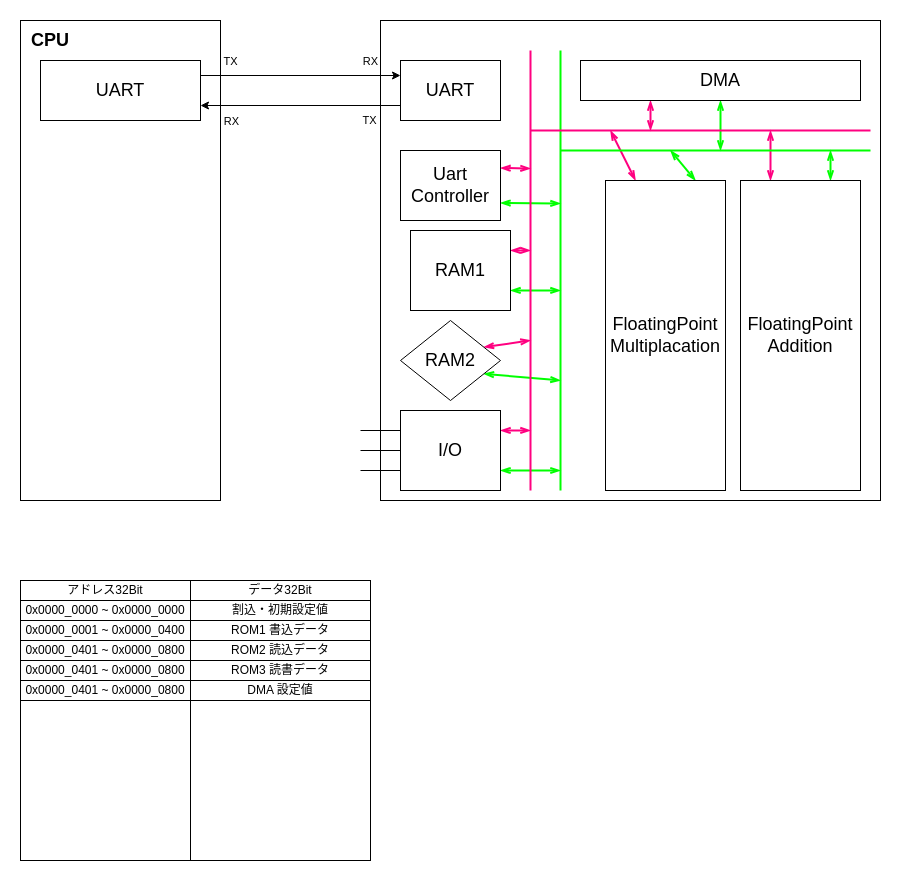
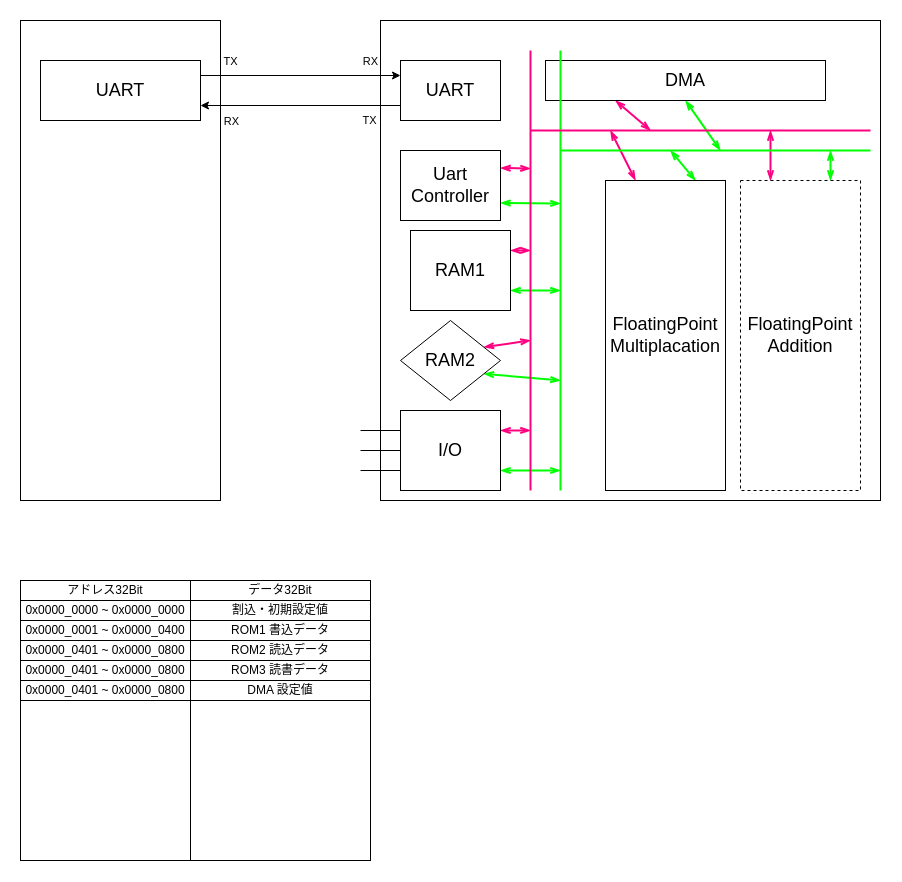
  <mxCell id="0" />
  <mxCell id="1" parent="0" />
  <mxCell id="2" value="" style="rounded=0;whiteSpace=wrap;html=1;" parent="1" vertex="1"><mxGeometry x="380" y="20" width="500" height="480" as="geometry" /></mxCell>
  <mxCell id="3" value="" style="rounded=0;whiteSpace=wrap;html=1;fillColor=none;" parent="1" vertex="1"><mxGeometry x="20" y="580" width="170" height="280" as="geometry" /></mxCell>
  <mxCell id="4" value="" style="rounded=0;whiteSpace=wrap;html=1;" parent="1" vertex="1"><mxGeometry x="20" y="20" width="200" height="480" as="geometry" /></mxCell>
- <mxCell id="5" value="CPU" style="text;html=1;strokeColor=none;fillColor=none;align=center;verticalAlign=middle;whiteSpace=wrap;rounded=0;fontStyle=1;fontSize=18;" parent="1" vertex="1"><mxGeometry x="20" y="20" width="60" height="40" as="geometry" /></mxCell>
  <mxCell id="6" style="edgeStyle=none;html=1;fontSize=18;entryX=0;entryY=0.25;entryDx=0;entryDy=0;exitX=1;exitY=0.25;exitDx=0;exitDy=0;" parent="1" source="9" target="14" edge="1"><mxGeometry relative="1" as="geometry" /></mxCell>
  <mxCell id="7" value="TX" style="edgeLabel;html=1;align=center;verticalAlign=middle;resizable=0;points=[];" parent="6" vertex="1" connectable="0"><mxGeometry x="-0.057" y="1" relative="1" as="geometry"><mxPoint x="-65" y="-14" as="offset" /></mxGeometry></mxCell>
  <mxCell id="8" value="RX" style="edgeLabel;html=1;align=center;verticalAlign=middle;resizable=0;points=[];" parent="6" vertex="1" connectable="0"><mxGeometry x="0.53" relative="1" as="geometry"><mxPoint x="16" y="-15" as="offset" /></mxGeometry></mxCell>
  <mxCell id="9" value="UART" style="rounded=0;whiteSpace=wrap;html=1;fontSize=18;" parent="1" vertex="1"><mxGeometry x="40" y="60" width="160" height="60" as="geometry" /></mxCell>
  <mxCell id="10" style="edgeStyle=none;html=1;exitX=0;exitY=0.75;exitDx=0;exitDy=0;entryX=1;entryY=0.75;entryDx=0;entryDy=0;" parent="1" source="14" target="9" edge="1"><mxGeometry relative="1" as="geometry" /></mxCell>
  <mxCell id="11" value="TX" style="edgeLabel;html=1;align=center;verticalAlign=middle;resizable=0;points=[];" parent="10" vertex="1" connectable="0"><mxGeometry x="-0.083" y="1" relative="1" as="geometry"><mxPoint x="60" y="14" as="offset" /></mxGeometry></mxCell>
  <mxCell id="12" value="RX" style="edgeLabel;html=1;align=center;verticalAlign=middle;resizable=0;points=[];" parent="10" vertex="1" connectable="0"><mxGeometry x="0.58" y="1" relative="1" as="geometry"><mxPoint x="-12" y="14" as="offset" /></mxGeometry></mxCell>
  <mxCell id="13" style="edgeStyle=none;html=1;exitX=0.5;exitY=1;exitDx=0;exitDy=0;entryX=0.5;entryY=0;entryDx=0;entryDy=0;strokeColor=#FFFFFF;strokeWidth=2;startArrow=openThin;startFill=0;endArrow=openThin;endFill=0;" parent="1" source="14" target="17" edge="1"><mxGeometry relative="1" as="geometry" /></mxCell>
  <mxCell id="14" value="UART" style="rounded=0;whiteSpace=wrap;html=1;fontSize=18;" parent="1" vertex="1"><mxGeometry x="400" y="60" width="100" height="60" as="geometry" /></mxCell>
  <mxCell id="15" style="edgeStyle=none;html=1;exitX=1;exitY=0.25;exitDx=0;exitDy=0;strokeWidth=2;startArrow=openThin;startFill=0;endArrow=openThin;endFill=0;strokeColor=#FF0080;" parent="1" source="17" edge="1"><mxGeometry relative="1" as="geometry"><mxPoint x="530" y="168" as="targetPoint" /></mxGeometry></mxCell>
  <mxCell id="16" style="edgeStyle=none;html=1;exitX=1;exitY=0.75;exitDx=0;exitDy=0;strokeWidth=2;startArrow=openThin;startFill=0;endArrow=openThin;endFill=0;strokeColor=#00FF00;" parent="1" source="17" edge="1"><mxGeometry relative="1" as="geometry"><mxPoint x="560" y="203" as="targetPoint" /></mxGeometry></mxCell>
  <mxCell id="17" value="Uart&lt;br&gt;Controller" style="rounded=0;whiteSpace=wrap;html=1;fontSize=18;" parent="1" vertex="1"><mxGeometry x="400" y="150" width="100" height="70" as="geometry" /></mxCell>
  <mxCell id="18" style="edgeStyle=none;html=1;exitX=1;exitY=0.25;exitDx=0;exitDy=0;strokeWidth=2;startArrow=openThin;startFill=0;endArrow=openThin;endFill=0;strokeColor=#FF0080;" parent="1" source="20" edge="1"><mxGeometry relative="1" as="geometry"><mxPoint x="530" y="249.952" as="targetPoint" /></mxGeometry></mxCell>
  <mxCell id="19" style="edgeStyle=none;html=1;exitX=1;exitY=0.75;exitDx=0;exitDy=0;strokeWidth=2;startArrow=openThin;startFill=0;endArrow=openThin;endFill=0;strokeColor=#00FF00;" parent="1" source="20" edge="1"><mxGeometry relative="1" as="geometry"><mxPoint x="560" y="289.952" as="targetPoint" /></mxGeometry></mxCell>
  <mxCell id="20" value="RAM1" style="rounded=0;whiteSpace=wrap;html=1;fontSize=18;" parent="1" vertex="1"><mxGeometry x="410" y="230" width="100" height="80" as="geometry" /></mxCell>
  <mxCell id="21" style="edgeStyle=none;html=1;exitX=0.25;exitY=0;exitDx=0;exitDy=0;strokeWidth=2;startArrow=openThin;startFill=0;endArrow=openThin;endFill=0;strokeColor=#FF0080;" parent="1" source="23" edge="1"><mxGeometry relative="1" as="geometry"><mxPoint x="610" y="130" as="targetPoint" /></mxGeometry></mxCell>
  <mxCell id="22" style="edgeStyle=none;html=1;exitX=0.75;exitY=0;exitDx=0;exitDy=0;strokeWidth=2;startArrow=openThin;startFill=0;endArrow=openThin;endFill=0;strokeColor=#00FF00;" parent="1" source="23" edge="1"><mxGeometry relative="1" as="geometry"><mxPoint x="670" y="150" as="targetPoint" /></mxGeometry></mxCell>
  <mxCell id="23" value="FloatingPoint&lt;br&gt;Multiplacation" style="rounded=0;whiteSpace=wrap;html=1;fontSize=18;" parent="1" vertex="1"><mxGeometry x="605" y="180" width="120" height="310" as="geometry" /></mxCell>
  <mxCell id="24" style="edgeStyle=none;html=1;exitX=0.25;exitY=0;exitDx=0;exitDy=0;strokeWidth=2;startArrow=openThin;startFill=0;endArrow=openThin;endFill=0;strokeColor=#FF0080;" parent="1" source="26" edge="1"><mxGeometry relative="1" as="geometry"><mxPoint x="770" y="130" as="targetPoint" /></mxGeometry></mxCell>
  <mxCell id="25" style="edgeStyle=none;html=1;exitX=0.75;exitY=0;exitDx=0;exitDy=0;strokeWidth=2;startArrow=openThin;startFill=0;endArrow=openThin;endFill=0;strokeColor=#00FF00;" parent="1" source="26" edge="1"><mxGeometry relative="1" as="geometry"><mxPoint x="830" y="150" as="targetPoint" /></mxGeometry></mxCell>
- <mxCell id="26" value="FloatingPoint&lt;br&gt;Addition" style="rounded=0;whiteSpace=wrap;html=1;fontSize=18;" parent="1" vertex="1"><mxGeometry x="740" y="180" width="120" height="310" as="geometry" /></mxCell>
+ <mxCell id="26" value="FloatingPoint&lt;br&gt;Addition" style="rounded=0;whiteSpace=wrap;html=1;fontSize=18;dashed=1;" parent="1" vertex="1"><mxGeometry x="740" y="180" width="120" height="310" as="geometry" /></mxCell>
  <mxCell id="27" style="edgeStyle=none;html=1;exitX=0.25;exitY=1;exitDx=0;exitDy=0;strokeWidth=2;startArrow=openThin;startFill=0;endArrow=openThin;endFill=0;strokeColor=#FF0080;" parent="1" source="29" edge="1"><mxGeometry relative="1" as="geometry"><mxPoint x="650" y="130" as="targetPoint" /></mxGeometry></mxCell>
  <mxCell id="28" style="edgeStyle=none;html=1;exitX=0.5;exitY=1;exitDx=0;exitDy=0;strokeWidth=2;startArrow=openThin;startFill=0;endArrow=openThin;endFill=0;strokeColor=#00FF00;" parent="1" source="29" edge="1"><mxGeometry relative="1" as="geometry"><mxPoint x="720" y="150" as="targetPoint" /></mxGeometry></mxCell>
- <mxCell id="29" value="DMA" style="rounded=0;whiteSpace=wrap;html=1;fontSize=18;" parent="1" vertex="1"><mxGeometry x="580" y="60" width="280" height="40" as="geometry" /></mxCell>
+ <mxCell id="29" value="DMA" style="rounded=0;whiteSpace=wrap;html=1;fontSize=18;" parent="1" vertex="1"><mxGeometry x="545" y="60" width="280" height="40" as="geometry" /></mxCell>
  <mxCell id="30" value="" style="rounded=0;whiteSpace=wrap;html=1;fontSize=18;fillColor=none;" parent="1" vertex="1"><mxGeometry x="190" y="580" width="180" height="280" as="geometry" /></mxCell>
  <mxCell id="31" value="0x0000_0000 ~ 0x0000_0000" style="text;html=1;strokeColor=default;fillColor=none;align=center;verticalAlign=middle;whiteSpace=wrap;rounded=0;" parent="1" vertex="1"><mxGeometry x="20" y="600" width="170" height="20" as="geometry" /></mxCell>
  <mxCell id="32" value="0x0000_0001 ~ 0x0000_0400" style="text;html=1;strokeColor=default;fillColor=none;align=center;verticalAlign=middle;whiteSpace=wrap;rounded=0;" parent="1" vertex="1"><mxGeometry x="20" y="620" width="170" height="20" as="geometry" /></mxCell>
  <mxCell id="33" value="割込・初期設定値" style="text;html=1;strokeColor=default;fillColor=none;align=center;verticalAlign=middle;whiteSpace=wrap;rounded=0;" parent="1" vertex="1"><mxGeometry x="190" y="600" width="180" height="20" as="geometry" /></mxCell>
  <mxCell id="34" value="アドレス32Bit" style="text;html=1;strokeColor=default;fillColor=none;align=center;verticalAlign=middle;whiteSpace=wrap;rounded=0;" parent="1" vertex="1"><mxGeometry x="20" y="580" width="170" height="20" as="geometry" /></mxCell>
  <mxCell id="35" value="データ32Bit" style="text;html=1;strokeColor=default;fillColor=none;align=center;verticalAlign=middle;whiteSpace=wrap;rounded=0;" parent="1" vertex="1"><mxGeometry x="190" y="580" width="180" height="20" as="geometry" /></mxCell>
  <mxCell id="36" value="ROM1 書込データ" style="text;html=1;strokeColor=default;fillColor=none;align=center;verticalAlign=middle;whiteSpace=wrap;rounded=0;" parent="1" vertex="1"><mxGeometry x="190" y="620" width="180" height="20" as="geometry" /></mxCell>
  <mxCell id="37" value="0x0000_0401 ~ 0x0000_0800" style="text;html=1;strokeColor=default;fillColor=none;align=center;verticalAlign=middle;whiteSpace=wrap;rounded=0;" parent="1" vertex="1"><mxGeometry x="20" y="640" width="170" height="20" as="geometry" /></mxCell>
  <mxCell id="38" value="ROM2 読込データ" style="text;html=1;strokeColor=default;fillColor=none;align=center;verticalAlign=middle;whiteSpace=wrap;rounded=0;" parent="1" vertex="1"><mxGeometry x="190" y="640" width="180" height="20" as="geometry" /></mxCell>
  <mxCell id="39" value="0x0000_0401 ~ 0x0000_0800" style="text;html=1;strokeColor=default;fillColor=none;align=center;verticalAlign=middle;whiteSpace=wrap;rounded=0;" parent="1" vertex="1"><mxGeometry x="20" y="660" width="170" height="20" as="geometry" /></mxCell>
  <mxCell id="40" value="ROM3 読書データ" style="text;html=1;strokeColor=default;fillColor=none;align=center;verticalAlign=middle;whiteSpace=wrap;rounded=0;" parent="1" vertex="1"><mxGeometry x="190" y="660" width="180" height="20" as="geometry" /></mxCell>
  <mxCell id="41" style="edgeStyle=none;html=1;exitX=1;exitY=0.25;exitDx=0;exitDy=0;strokeWidth=2;startArrow=openThin;startFill=0;endArrow=openThin;endFill=0;strokeColor=#FF0080;" parent="1" source="43" edge="1"><mxGeometry relative="1" as="geometry"><mxPoint x="530" y="339.952" as="targetPoint" /></mxGeometry></mxCell>
  <mxCell id="42" style="edgeStyle=none;html=1;exitX=1;exitY=0.75;exitDx=0;exitDy=0;strokeWidth=2;startArrow=openThin;startFill=0;endArrow=openThin;endFill=0;strokeColor=#00FF00;" parent="1" source="43" edge="1"><mxGeometry relative="1" as="geometry"><mxPoint x="560" y="379.952" as="targetPoint" /></mxGeometry></mxCell>
  <mxCell id="43" value="RAM2" style="rhombus;whiteSpace=wrap;html=1;fontSize=18;" parent="1" vertex="1"><mxGeometry x="400" y="320" width="100" height="80" as="geometry" /></mxCell>
  <mxCell id="44" value="0x0000_0401 ~ 0x0000_0800" style="text;html=1;strokeColor=default;fillColor=none;align=center;verticalAlign=middle;whiteSpace=wrap;rounded=0;" parent="1" vertex="1"><mxGeometry x="20" y="680" width="170" height="20" as="geometry" /></mxCell>
  <mxCell id="45" value="DMA 設定値" style="text;html=1;strokeColor=default;fillColor=none;align=center;verticalAlign=middle;whiteSpace=wrap;rounded=0;" parent="1" vertex="1"><mxGeometry x="190" y="680" width="180" height="20" as="geometry" /></mxCell>
  <mxCell id="46" style="edgeStyle=none;html=1;exitX=1;exitY=0.25;exitDx=0;exitDy=0;strokeWidth=2;startArrow=openThin;startFill=0;endArrow=openThin;endFill=0;strokeColor=#FF0080;" parent="1" source="51" edge="1"><mxGeometry relative="1" as="geometry"><mxPoint x="530" y="429.952" as="targetPoint" /></mxGeometry></mxCell>
  <mxCell id="47" style="edgeStyle=none;html=1;exitX=1;exitY=0.75;exitDx=0;exitDy=0;strokeWidth=2;startArrow=openThin;startFill=0;endArrow=openThin;endFill=0;strokeColor=#00FF00;" parent="1" source="51" edge="1"><mxGeometry relative="1" as="geometry"><mxPoint x="560" y="470" as="targetPoint" /></mxGeometry></mxCell>
  <mxCell id="48" style="edgeStyle=none;html=1;exitX=0;exitY=0.25;exitDx=0;exitDy=0;endArrow=none;endFill=0;" edge="1" parent="1" source="51"><mxGeometry relative="1" as="geometry"><mxPoint x="360" y="430" as="targetPoint" /></mxGeometry></mxCell>
  <mxCell id="49" style="edgeStyle=none;html=1;exitX=0;exitY=0.5;exitDx=0;exitDy=0;endArrow=none;endFill=0;" edge="1" parent="1" source="51"><mxGeometry relative="1" as="geometry"><mxPoint x="360" y="450" as="targetPoint" /></mxGeometry></mxCell>
  <mxCell id="50" style="edgeStyle=none;html=1;exitX=0;exitY=0.75;exitDx=0;exitDy=0;endArrow=none;endFill=0;" edge="1" parent="1" source="51"><mxGeometry relative="1" as="geometry"><mxPoint x="360" y="470" as="targetPoint" /></mxGeometry></mxCell>
  <mxCell id="51" value="I/O" style="rounded=0;whiteSpace=wrap;html=1;fontSize=18;" parent="1" vertex="1"><mxGeometry x="400" y="410" width="100" height="80" as="geometry" /></mxCell>
  <mxCell id="52" value="" style="endArrow=none;html=1;strokeWidth=2;strokeColor=#FF0080;" parent="1" edge="1"><mxGeometry width="50" height="50" relative="1" as="geometry"><mxPoint x="530" y="490" as="sourcePoint" /><mxPoint x="530" y="50" as="targetPoint" /></mxGeometry></mxCell>
  <mxCell id="53" value="" style="endArrow=none;html=1;strokeWidth=2;strokeColor=#00FF00;" parent="1" edge="1"><mxGeometry width="50" height="50" relative="1" as="geometry"><mxPoint x="560" y="490" as="sourcePoint" /><mxPoint x="560" y="50" as="targetPoint" /></mxGeometry></mxCell>
  <mxCell id="54" value="" style="endArrow=none;html=1;strokeWidth=2;strokeColor=#FF0080;" parent="1" edge="1"><mxGeometry width="50" height="50" relative="1" as="geometry"><mxPoint x="530" y="130" as="sourcePoint" /><mxPoint x="870" y="130" as="targetPoint" /></mxGeometry></mxCell>
  <mxCell id="55" value="" style="endArrow=none;html=1;strokeWidth=2;strokeColor=#00FF00;" parent="1" edge="1"><mxGeometry width="50" height="50" relative="1" as="geometry"><mxPoint x="560" y="150" as="sourcePoint" /><mxPoint x="870" y="150" as="targetPoint" /></mxGeometry></mxCell>
